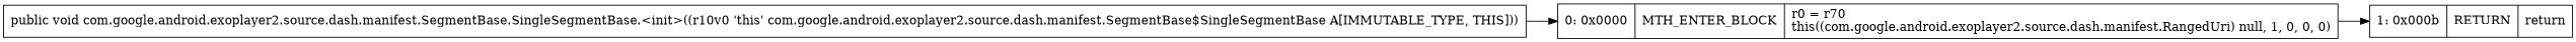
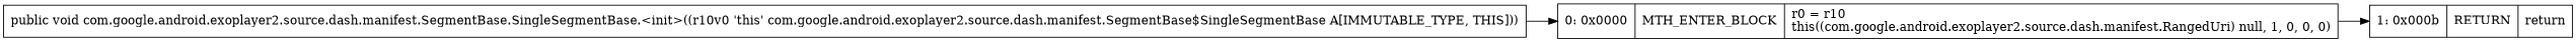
  digraph {
    rankdir=LR
    node [shape=record]
-   n1 [label="{0\:\ 0x0000|MTH_ENTER_BLOCK\l|r0 = r70\lthis((com.google.android.exoplayer2.source.dash.manifest.RangedUri) null, 1, 0, 0, 0)\l}"]
+   n1 [label="{0\:\ 0x0000|MTH_ENTER_BLOCK\l|r0 = r10\lthis((com.google.android.exoplayer2.source.dash.manifest.RangedUri) null, 1, 0, 0, 0)\l}"]
    n2 [label="{1\:\ 0x000b|RETURN\l|return\l}"]
    n3 [label="{public void com.google.android.exoplayer2.source.dash.manifest.SegmentBase.SingleSegmentBase.\<init\>((r10v0 'this' com.google.android.exoplayer2.source.dash.manifest.SegmentBase$SingleSegmentBase A[IMMUTABLE_TYPE, THIS])) }"]
    n1 -> n2
    n3 -> n1
  }
